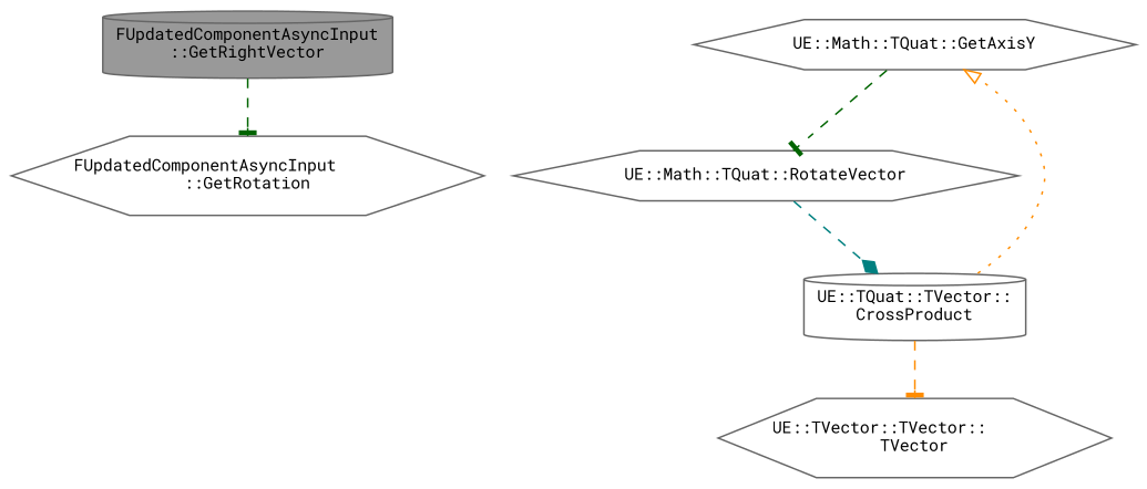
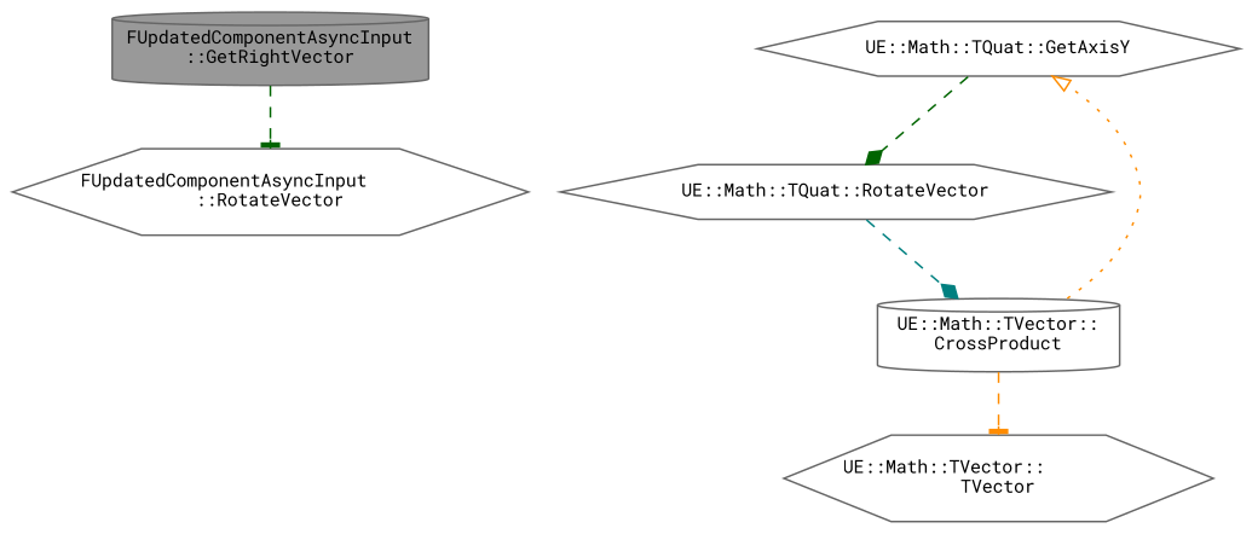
  digraph {
    fontname="Roboto Mono"
    rankdir=TB
    node [color=grey40 fillcolor=white fontname="Roboto Mono" fontsize=10 shape=hexagon style=filled]
    edge [arrowhead=tee color=darkgreen fontname="Roboto Mono" fontsize=10 labelfontname=Helvetica labelfontsize=10 style=dashed]
    n1 [color=gray40 fillcolor=grey60 fontcolor=black height=0.2 label="FUpdatedComponentAsyncInput\l::GetRightVector" shape=cylinder width=0.4]
-   n2 [height=0.2 label="FUpdatedComponentAsyncInput\l::GetRotation" width=0.4]
+   n2 [height=0.2 label="FUpdatedComponentAsyncInput\l::RotateVector" width=0.4]
    n3 [height=0.2 label="UE::Math::TQuat::GetAxisY" width=0.4]
    n4 [height=0.2 label="UE::Math::TQuat::RotateVector" width=0.4]
-   n5 [height=0.2 label="UE::TQuat::TVector::\lCrossProduct" shape=cylinder width=0.4]
-   n6 [height=0.2 label="UE::TVector::TVector::\lTVector" width=0.4]
+   n5 [height=0.2 label="UE::Math::TVector::\lCrossProduct" shape=cylinder width=0.4]
+   n6 [height=0.2 label="UE::Math::TVector::\lTVector" width=0.4]
    n1 -> n2
-   n3 -> n4
+   n3 -> n4 [arrowhead=diamond]
    n4 -> n5 [arrowhead=diamond color=teal]
    n5 -> n3 [arrowhead=onormal color=darkorange style=dotted]
    n5 -> n6 [color=darkorange]
  }
